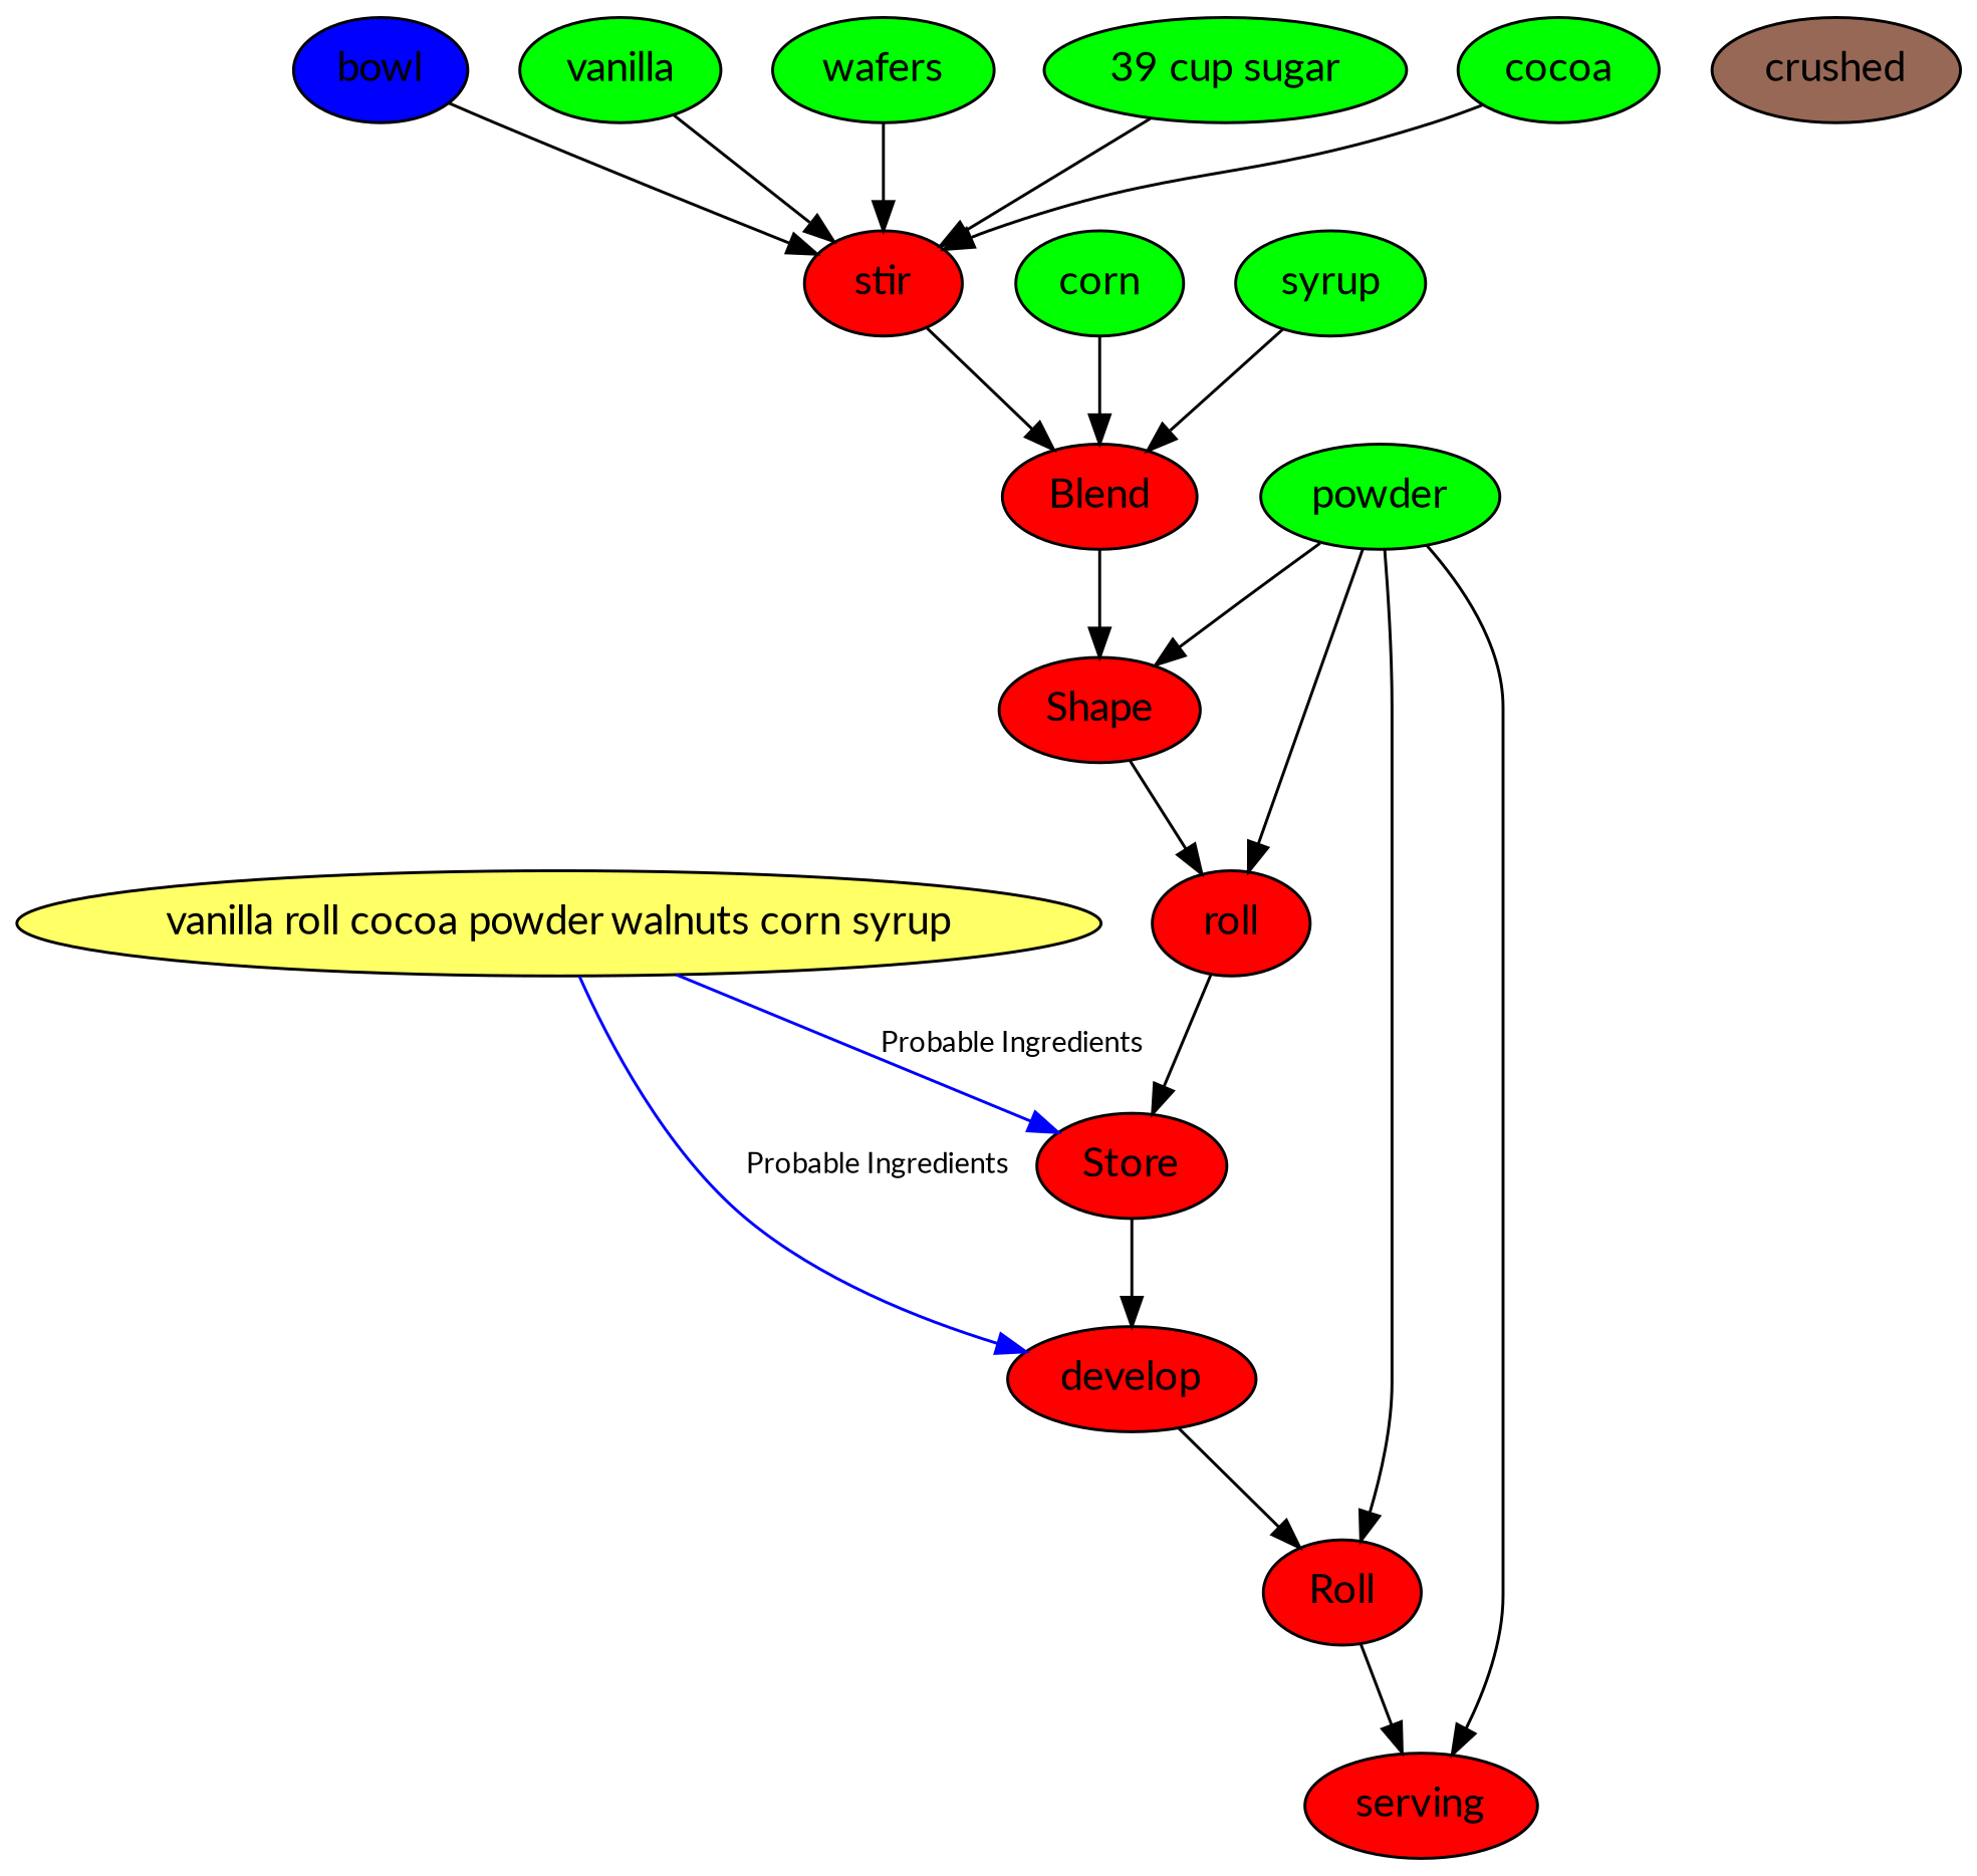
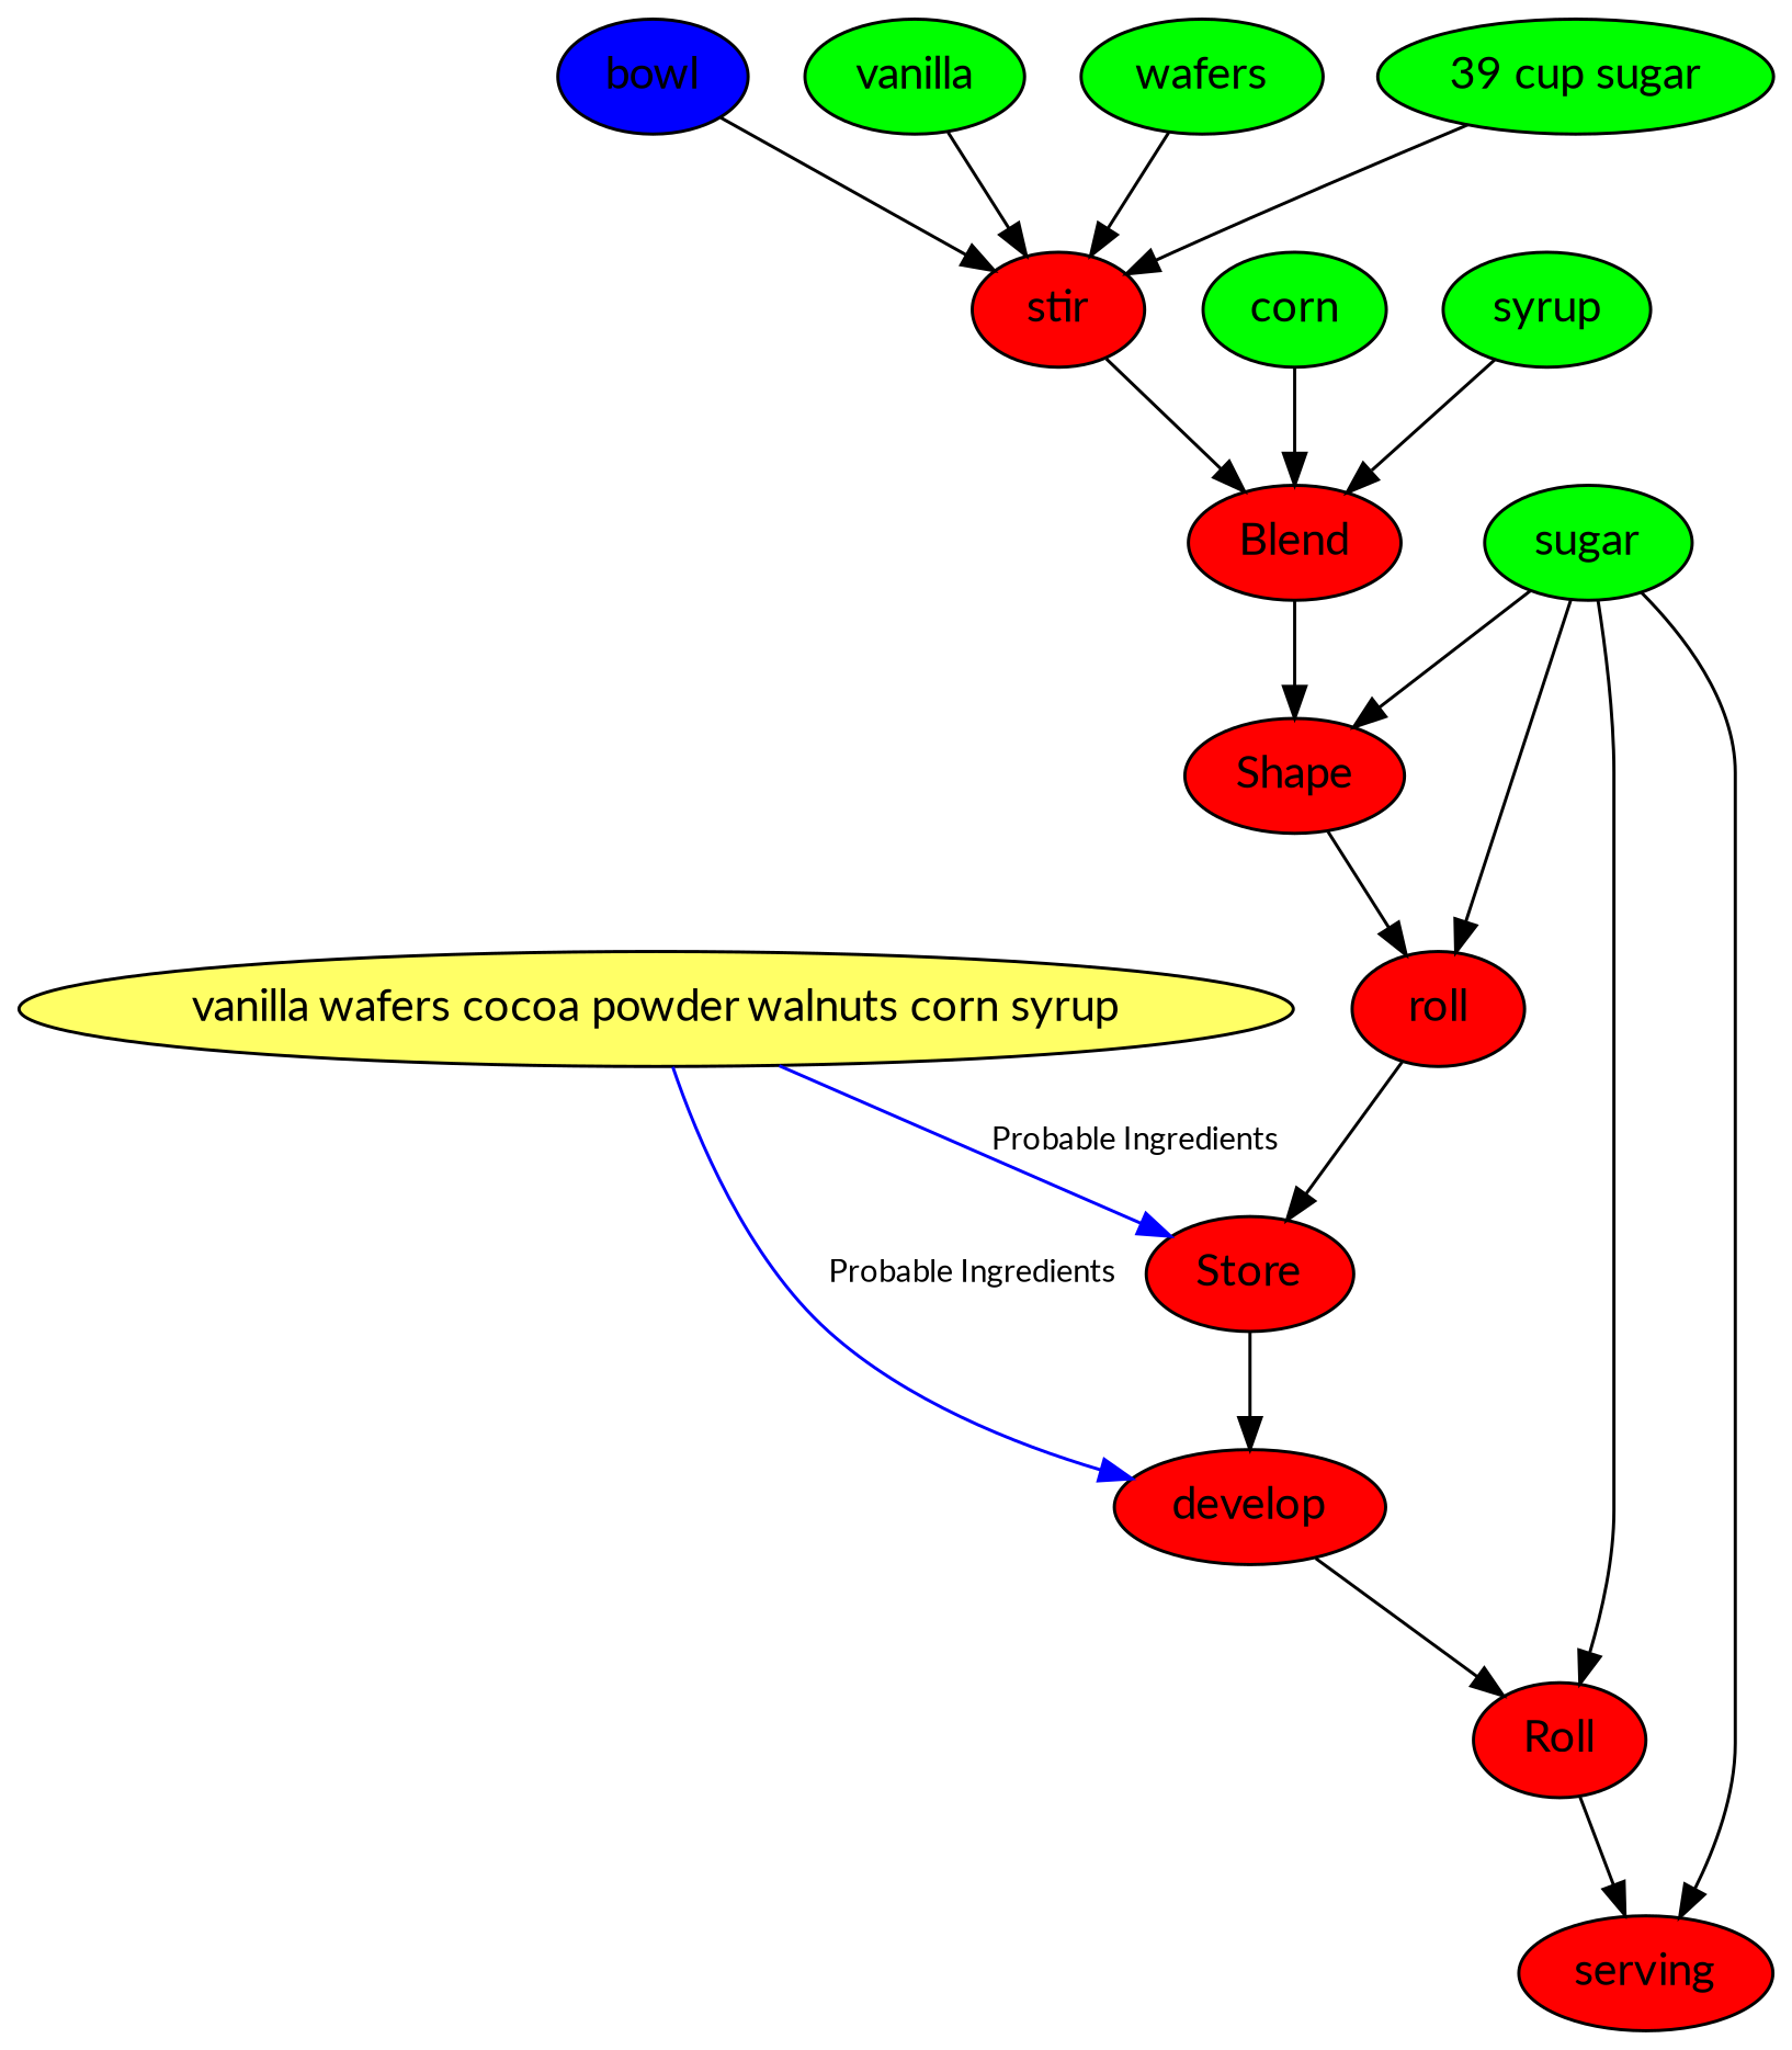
  digraph {
    fontname=Lato
    node [fillcolor=red fontname=Lato style=filled]
    edge [fontname=Lato]
    bowl [fillcolor="#0000ff"]
    stir
    Blend
    Shape
-   crushed [fillcolor="#976856"]
    vanilla [fillcolor=green]
    wafers [fillcolor=green]
    n8 [fillcolor=green label="39 cup sugar"]
-   cocoa [fillcolor=green]
    roll
    corn [fillcolor=green]
    syrup [fillcolor=green]
    Store
    develop
-   sugar [fillcolor=green label=powder]
+   sugar [fillcolor=green]
    Roll
    serving
-   "vanilla wafers cocoa powder walnuts corn syrup" [fillcolor="#ffff66" label="vanilla roll cocoa powder walnuts corn syrup"]
+   "vanilla wafers cocoa powder walnuts corn syrup" [fillcolor="#ffff66"]
    bowl -> stir
    stir -> Blend
    Blend -> Shape
    Shape -> roll
    vanilla -> stir
    wafers -> stir
    n8 -> stir
-   cocoa -> stir
    roll -> Store
    corn -> Blend
    syrup -> Blend
    Store -> develop
    develop -> Roll
    sugar -> Shape
    sugar -> roll
    sugar -> Roll
    sugar -> serving
    Roll -> serving
    "vanilla wafers cocoa powder walnuts corn syrup" -> Store [color=blue fontsize=10.0 label="Probable Ingredients" labelfontcolor="#009933"]
    "vanilla wafers cocoa powder walnuts corn syrup" -> develop [color=blue fontsize=10.0 label="Probable Ingredients" labelfontcolor="#009933"]
  }
